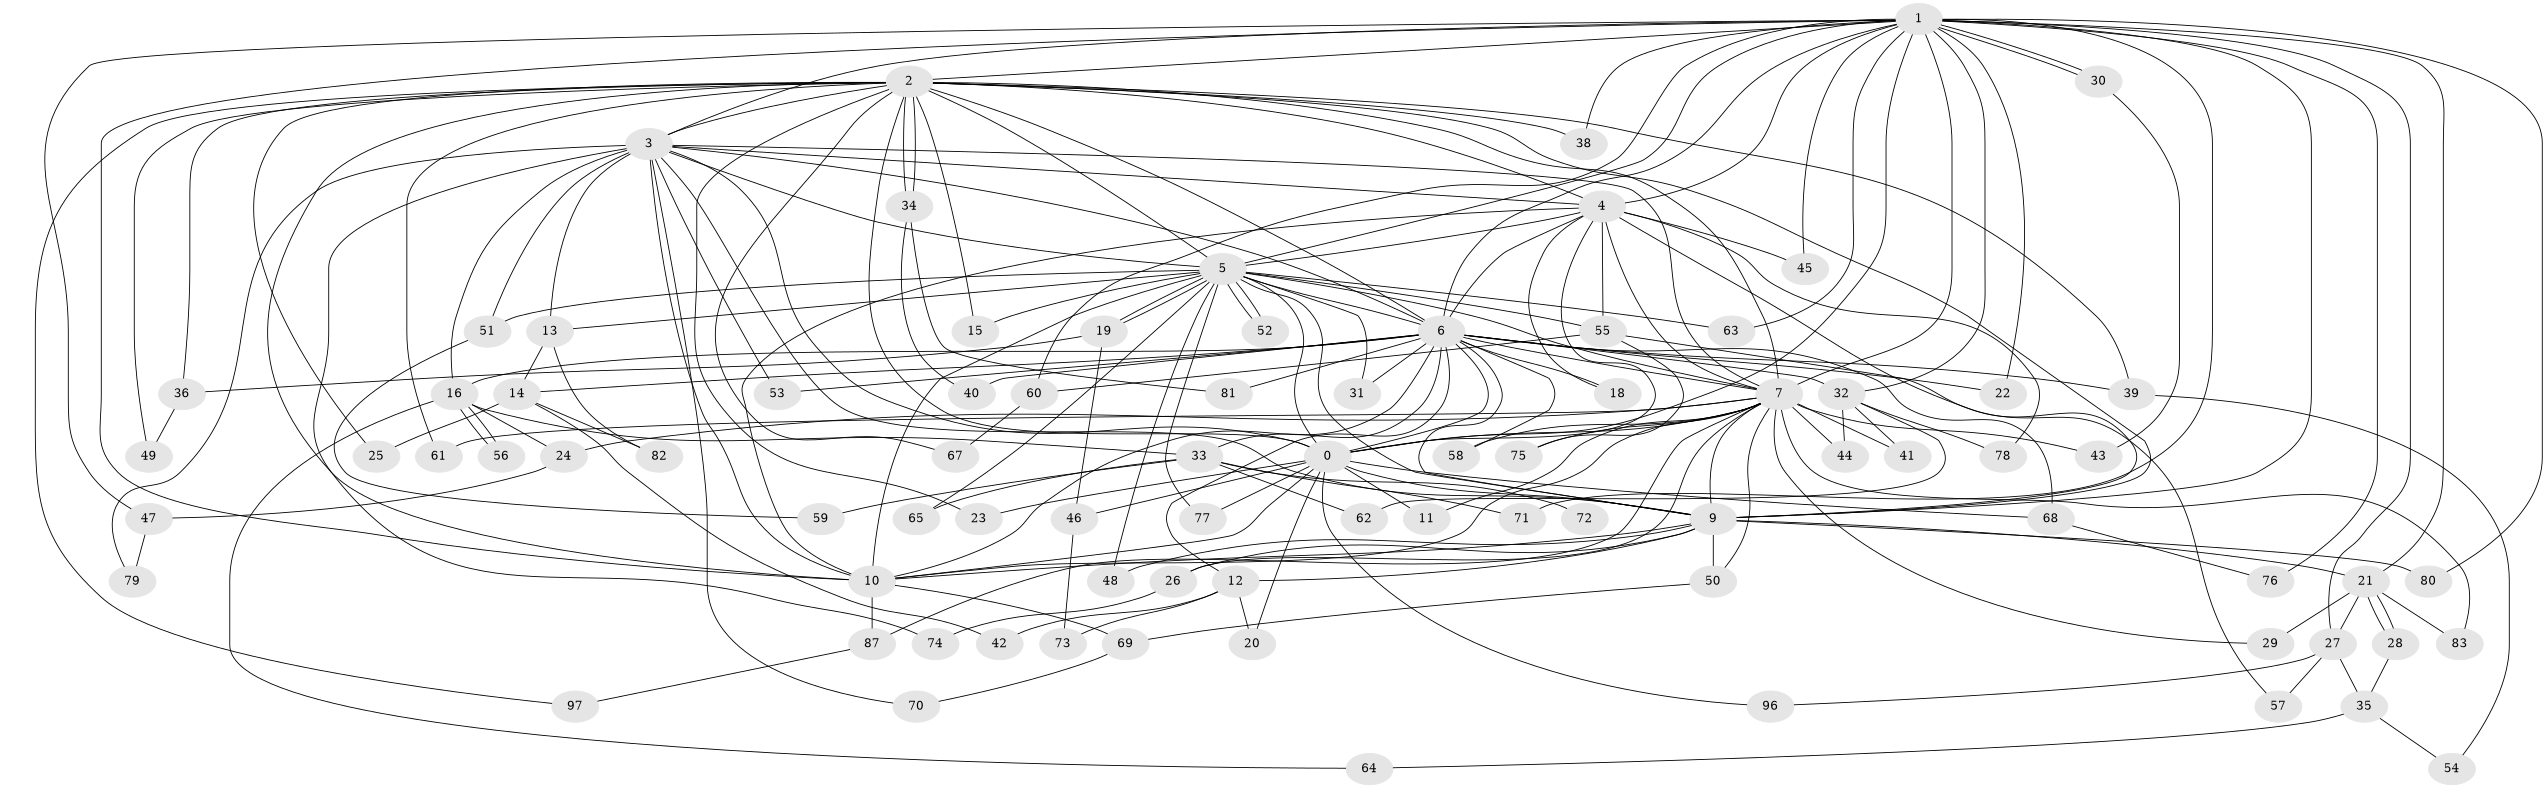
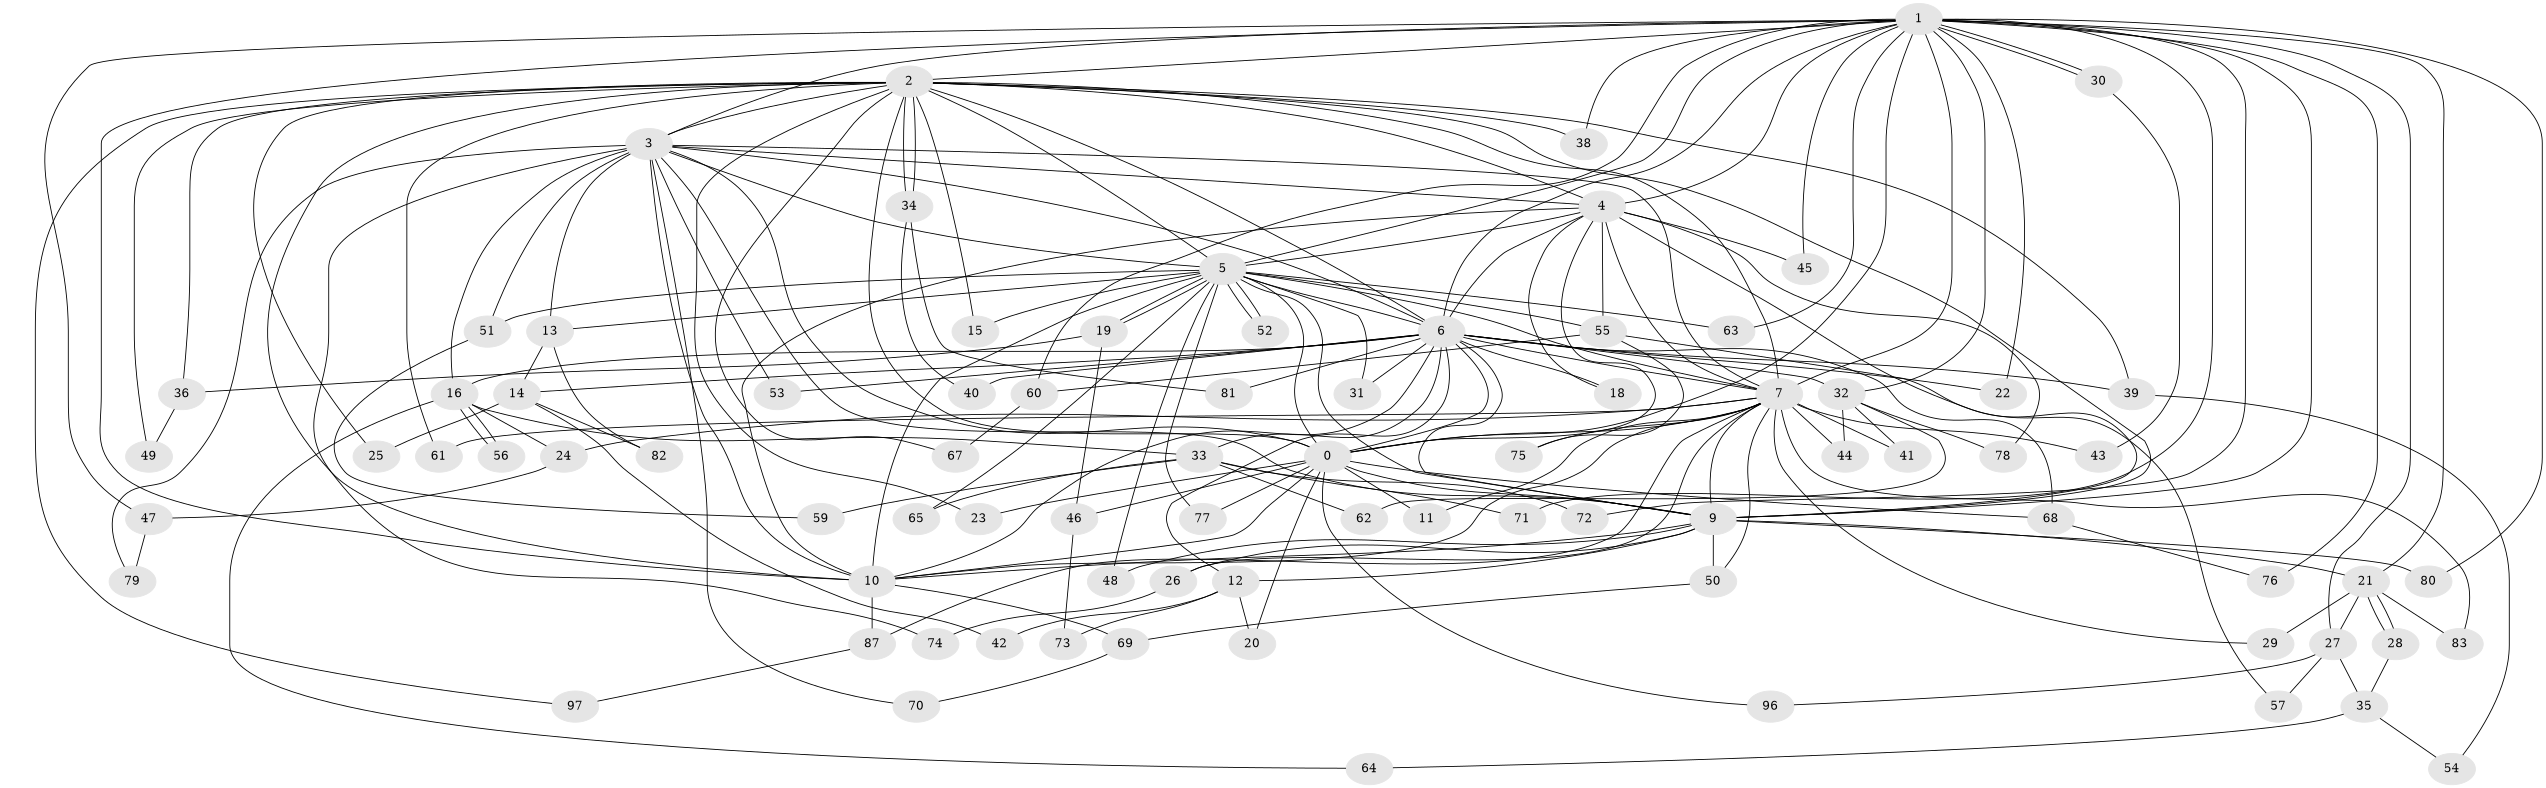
  graph {
    node [color=gray90 style=filled]
    1
    2
    3
    4
    5
    6
    7
    n8 [label=0]
    9
    10
    21
    22
    27
    30
    32
    38
    45
    47
    60
    63
    71
    72
    76
    80
    15
    23
    25
    34
    36
    n30 [label=97]
    39
    49
    61
    67
    13
    16
    51
    53
    70
    74
    79
    18
    55
    78
    19
    31
    48
    52
    65
    77
    12
    14
    33
    40
-   58
    68
    81
    11
    n59 [label=87]
    24
    26
    29
    41
    43
    44
    50
    75
    83
    20
    46
    n71 [label=96]
    69
    28
    35
    57
    62
    54
    82
    56
    64
    59
    42
    73
    1 -- 2
    1 -- 3
    1 -- 4
    1 -- 5
    1 -- 6
    1 -- 7
    1 -- n8
    1 -- 9
    1 -- 10
    1 -- 21
    1 -- 22
    1 -- 27
    1 -- 30
    1 -- 30
    1 -- 32
    1 -- 38
    1 -- 45
    1 -- 47
    1 -- 60
    1 -- 63
    1 -- 71
+   1 -- 72
    1 -- 76
    1 -- 80
    2 -- 3
    2 -- 4
    2 -- 5
    2 -- 6
    2 -- 7
    2 -- n8
    2 -- 9
    2 -- 10
    2 -- 38
    2 -- 15
    2 -- 23
    2 -- 25
    2 -- 34
    2 -- 34
    2 -- 36
    2 -- n30
    2 -- 39
    2 -- 49
    2 -- 61
    2 -- 67
    3 -- 4
    3 -- 5
    3 -- 6
    3 -- 7
    3 -- n8
    3 -- 9
    3 -- 10
    3 -- 13
    3 -- 16
    3 -- 51
    3 -- 53
    3 -- 70
    3 -- 74
    3 -- 79
    4 -- 5
    4 -- 6
    4 -- 7
    4 -- n8
    4 -- 9
    4 -- 10
    4 -- 45
    4 -- 18
    4 -- 55
    4 -- 78
    5 -- 6
    5 -- 7
    5 -- n8
    5 -- 9
    5 -- 10
    5 -- 63
    5 -- 15
    5 -- 13
    5 -- 51
    5 -- 55
    5 -- 19
    5 -- 19
    5 -- 31
    5 -- 48
    5 -- 52
    5 -- 52
    5 -- 65
    5 -- 77
    6 -- 7
    6 -- n8
    6 -- 9
    6 -- 10
    6 -- 22
    6 -- 32
    6 -- 39
    6 -- 16
    6 -- 53
    6 -- 18
    6 -- 31
    6 -- 12
    6 -- 14
    6 -- 33
    6 -- 40
-   6 -- 58
    6 -- 68
    6 -- 81
    7 -- n8
    7 -- 9
    7 -- 10
    7 -- 61
-   7 -- 58
    7 -- 11
    7 -- n59
    7 -- 24
    7 -- 26
    7 -- 29
    7 -- 41
    7 -- 43
    7 -- 44
    7 -- 50
    7 -- 75
    7 -- 83
    n8 -- 9
    n8 -- 10
    n8 -- 23
    n8 -- 77
    n8 -- 68
    n8 -- 11
    n8 -- 20
    n8 -- 46
    n8 -- n71
    9 -- 10
    9 -- 21
    9 -- 80
    9 -- 48
    9 -- 12
    9 -- 26
    9 -- 50
    10 -- n59
    10 -- 69
    21 -- 27
    21 -- 29
    21 -- 83
    21 -- 28
    21 -- 28
    27 -- n71
    27 -- 35
    27 -- 57
    30 -- 43
    32 -- 78
    32 -- 41
    32 -- 44
    32 -- 62
    47 -- 79
    60 -- 67
    34 -- 40
    34 -- 81
    36 -- 49
    39 -- 54
    13 -- 14
    13 -- 82
    16 -- 33
    16 -- 24
    16 -- 56
    16 -- 56
    16 -- 64
    51 -- 59
    55 -- 60
    55 -- 75
    55 -- 57
    19 -- 36
    19 -- 46
    12 -- 20
    12 -- 42
    12 -- 73
    14 -- 25
    14 -- 82
    14 -- 42
    33 -- 71
    33 -- 72
    33 -- 65
    33 -- 62
    33 -- 59
    68 -- 76
    n59 -- n30
    24 -- 47
    26 -- 74
    50 -- 69
    46 -- 73
    69 -- 70
    28 -- 35
    35 -- 54
    35 -- 64
  }
